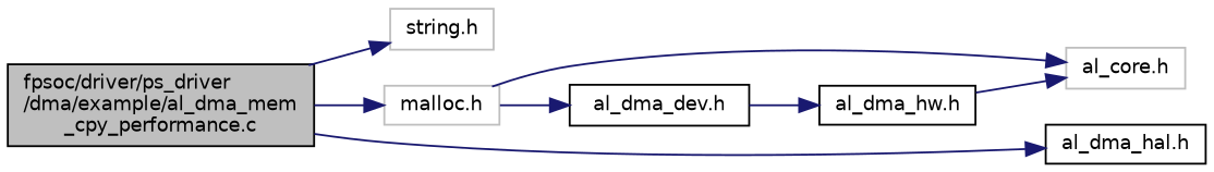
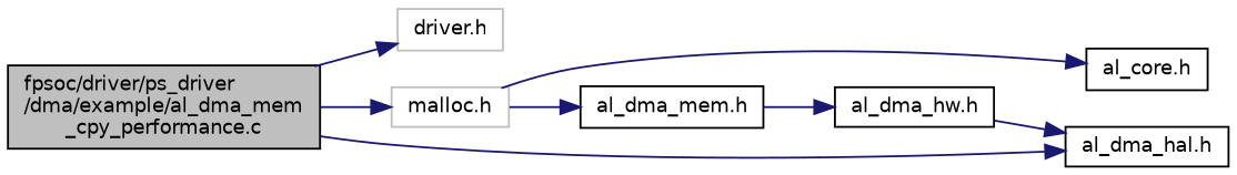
  digraph {
    rankdir=LR
    node [color=black fillcolor=white fontname=Helvetica fontsize=10 shape=record style=filled]
    edge [color=midnightblue fontname=Helvetica fontsize=10 labelfontname=Helvetica labelfontsize=10 style=solid]
    n1 [fillcolor=grey75 fontcolor=black height=0.2 label="fpsoc/driver/ps_driver\l/dma/example/al_dma_mem\l_cpy_performance.c" width=0.4]
-   n2 [color=grey75 height=0.2 label="string.h" width=0.4]
+   n2 [color=grey75 height=0.2 label="driver.h" width=0.4]
    n3 [color=grey75 height=0.2 label="malloc.h" width=0.4]
    n4 [height=0.2 label="al_dma_hal.h" width=0.4]
-   n5 [color=grey75 height=0.2 label="al_core.h" width=0.4]
-   n6 [height=0.2 label="al_dma_dev.h" width=0.4]
+   n5 [height=0.2 label="al_core.h" width=0.4]
+   n6 [height=0.2 label="al_dma_mem.h" width=0.4]
    n7 [height=0.2 label="al_dma_hw.h" width=0.4]
    n1 -> n2
    n1 -> n3
    n1 -> n4
    n3 -> n5
    n3 -> n6
    n6 -> n7
-   n7 -> n5
+   n7 -> n4
  }
